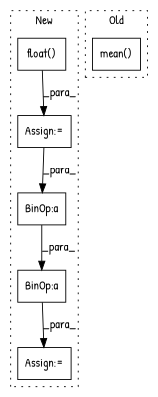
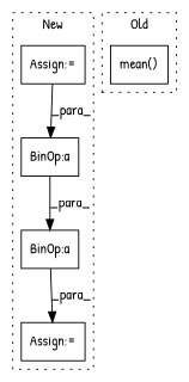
  digraph {
    fontname="Patrick Hand"
    node [a=75 l=3 shape=box fontname="Patrick Hand"]
    edge [fontname="Patrick Hand"]
-   n1 [l=46 label="float()" s=1624]
    n2 [a=68 label="Assign:=" s=1683]
    n3 [a=68 label="Assign:=" s=1737]
    n4 [a=82 label="BinOp:a" s=1751]
    n5 [a=82 label="BinOp:a" s=1765]
    n6 [l=11 label="mean()" s=1720]
    subgraph cluster_1 {
      label=New
      style=dotted
-     n1
      n2
      n3
      n4
      n5
    }
    subgraph cluster_2 {
      label=Old
      style=dotted
      n6
    }
-   n1 -> n2 [label=_para_]
    n2 -> n4 [label=_para_]
    n4 -> n5 [label=_para_]
    n5 -> n3 [label=_para_]
  }
